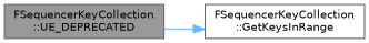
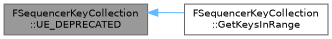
  digraph {
    rankdir=LR
    node [fontname=Helvetica fontsize=10 shape=box style=filled]
    n1 [color=gray40 fillcolor=grey60 fontcolor=black height=0.2 label="FSequencerKeyCollection\l::UE_DEPRECATED" width=0.4]
    n2 [color=grey40 fillcolor=white height=0.2 label="FSequencerKeyCollection\l::GetKeysInRange" width=0.4]
-   n1 -> n2 [color=steelblue1 fontname=Helvetica fontsize=10 labelfontname=Helvetica labelfontsize=10 style=solid]
+   n2 -> n1 [color=steelblue1 fontname=Helvetica fontsize=10 labelfontname=Helvetica labelfontsize=10 style=solid]
  }
